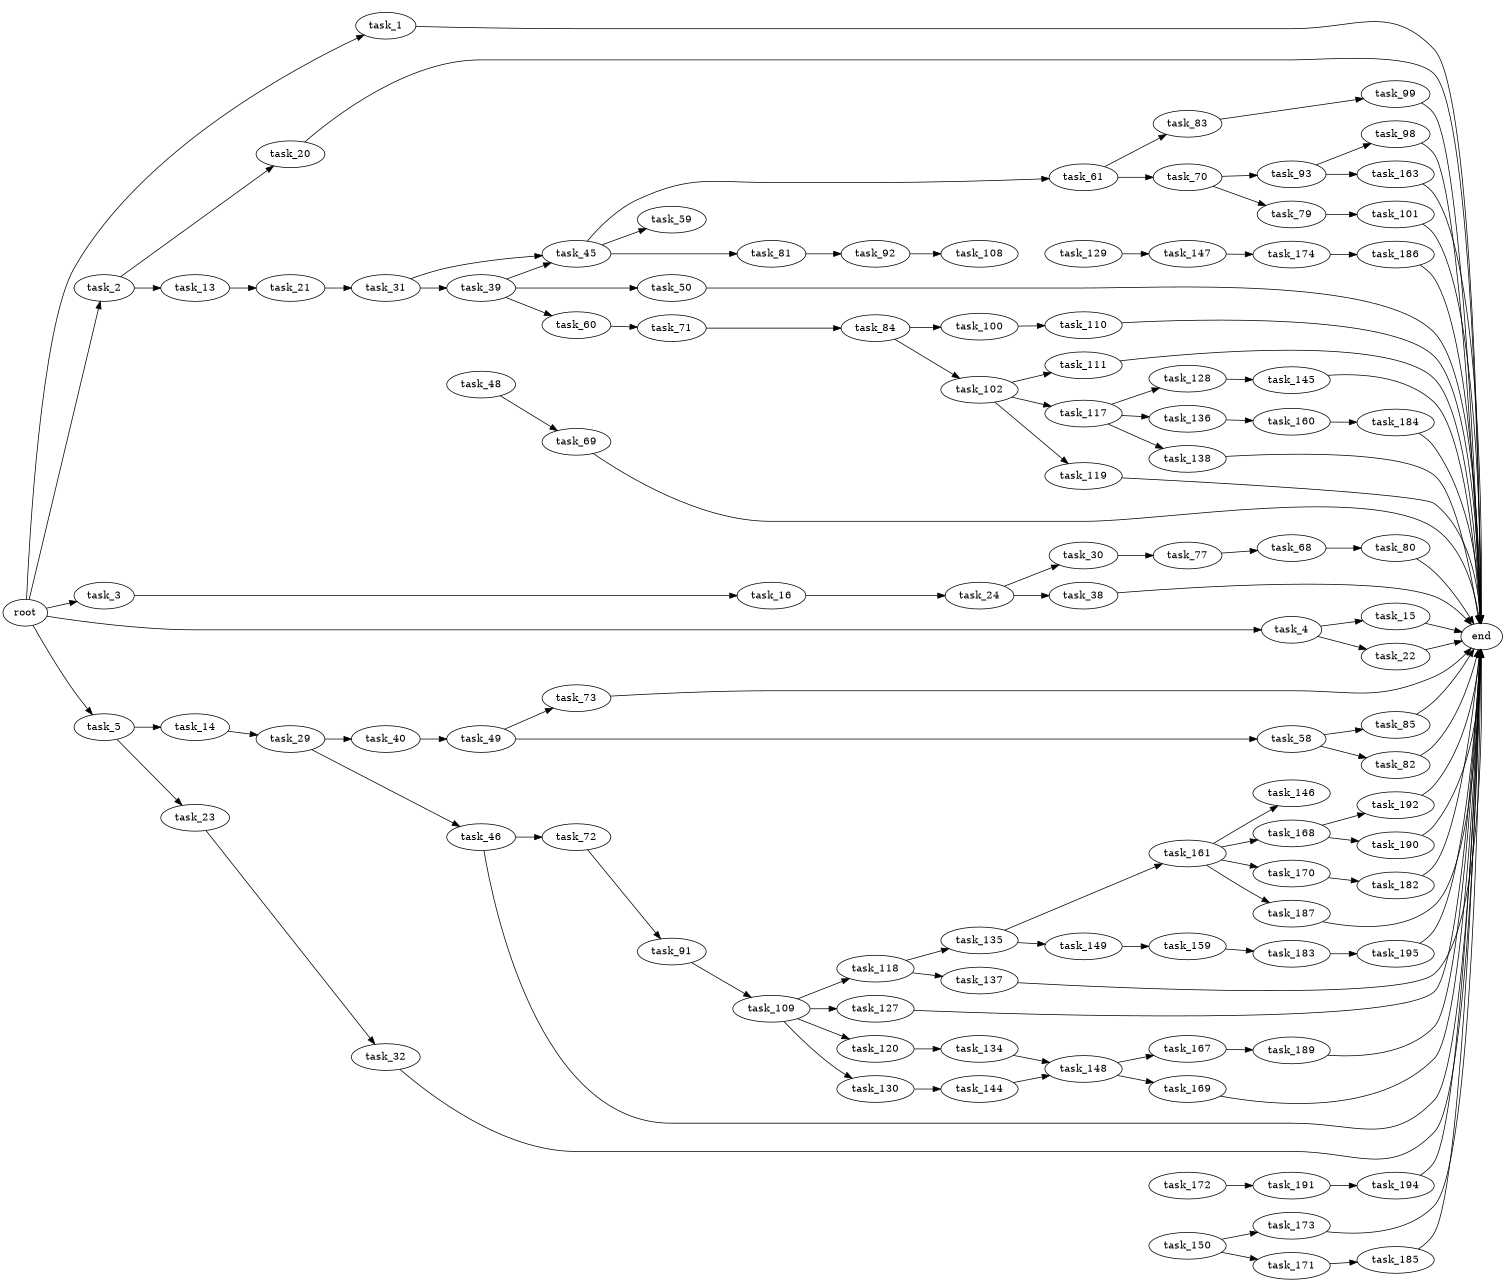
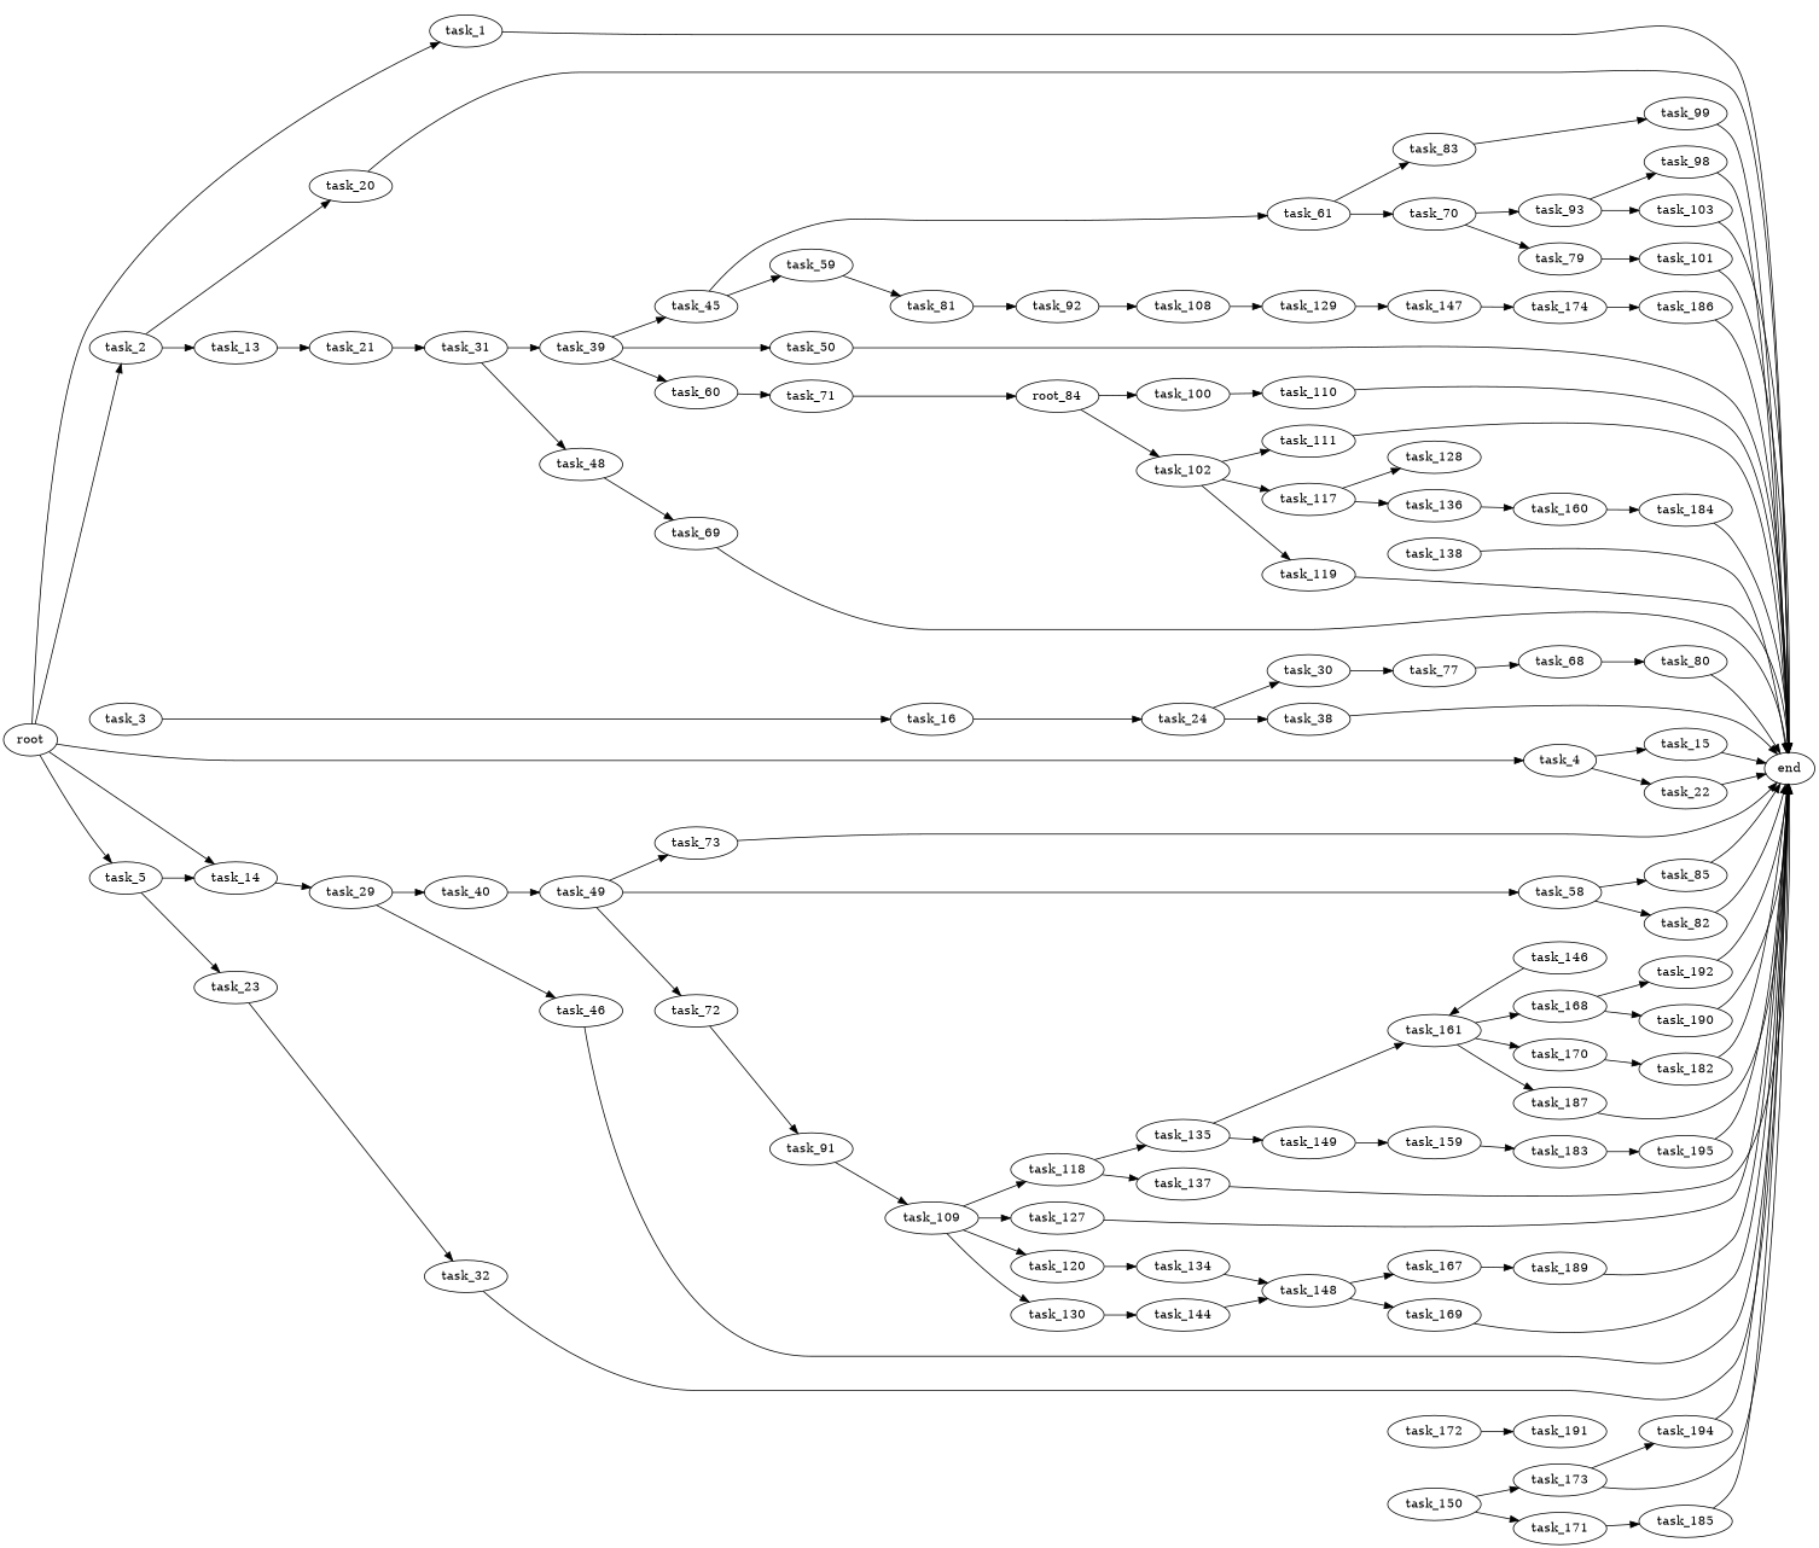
  digraph {
    rankdir=LR
    root
    task_1
    task_2
    task_3
    task_4
    task_5
    end
    task_13
    task_20
    task_16
    task_15
    task_22
    task_14
    task_23
    task_21
    task_24
    task_29
    task_32
    task_31
    task_40
    task_46
    task_30
    task_38
    task_39
    task_48
    n26 [label=task_77]
    task_49
    task_68
    task_45
    task_50
    task_60
    task_69
    task_59
    task_61
    task_71
    task_58
    task_72
    task_73
    task_81
    task_70
    task_83
    task_80
    task_82
    task_85
    task_91
    task_92
-   task_84
+   task_84 [label=root_84]
    task_79
    task_93
    task_99
    task_101
    task_98
-   task_103 [label=task_163]
+   task_103
    task_100
    task_102
    task_109
    task_108
    task_110
    task_111
    task_117
    task_119
    task_118
    task_120
    task_127
    task_130
    task_129
    task_128
    task_136
    task_138
    task_147
    task_135
    task_137
    task_134
    task_144
-   task_145
    task_160
    task_149
    task_161
    task_148
    task_174
    task_167
    task_169
    task_146
    task_159
    task_150
    task_171
    task_173
    task_184
    task_172
    task_191
    task_168
    task_170
    task_187
    task_186
    task_189
    task_183
    task_185
    task_195
    task_190
    task_192
    task_182
    task_194
    root -> task_1
    root -> task_2
-   root -> task_3
+   root -> task_14
    root -> task_4
    root -> task_5
    task_1 -> end
    task_2 -> task_13
    task_2 -> task_20
    task_3 -> task_16
    task_4 -> task_15
    task_4 -> task_22
    task_5 -> task_14
    task_5 -> task_23
    task_13 -> task_21
    task_20 -> end
    task_16 -> task_24
    task_15 -> end
    task_22 -> end
    task_14 -> task_29
    task_23 -> task_32
    task_21 -> task_31
    task_24 -> task_30
    task_24 -> task_38
    task_29 -> task_40
    task_29 -> task_46
    task_32 -> end
    task_31 -> task_39
-   task_31 -> task_45
+   task_31 -> task_48
    task_40 -> task_49
    task_46 -> end
    task_30 -> n26
    task_38 -> end
    task_39 -> task_45
    task_39 -> task_50
    task_39 -> task_60
    task_48 -> task_69
    n26 -> task_68
    task_49 -> task_58
-   task_46 -> task_72
+   task_49 -> task_72
    task_49 -> task_73
    task_68 -> task_80
    task_45 -> task_59
    task_45 -> task_61
    task_50 -> end
    task_60 -> task_71
    task_69 -> end
-   task_45 -> task_81
+   task_59 -> task_81
    task_61 -> task_70
    task_61 -> task_83
    task_71 -> task_84
    task_58 -> task_82
    task_58 -> task_85
    task_72 -> task_91
    task_73 -> end
    task_81 -> task_92
    task_70 -> task_79
    task_70 -> task_93
    task_83 -> task_99
    task_80 -> end
    task_82 -> end
    task_85 -> end
    task_91 -> task_109
    task_92 -> task_108
    task_84 -> task_100
    task_84 -> task_102
    task_79 -> task_101
    task_93 -> task_98
    task_93 -> task_103
    task_99 -> end
    task_101 -> end
    task_98 -> end
    task_103 -> end
    task_100 -> task_110
    task_102 -> task_111
    task_102 -> task_117
    task_102 -> task_119
    task_109 -> task_118
    task_109 -> task_120
    task_109 -> task_127
    task_109 -> task_130
+   task_108 -> task_129
    task_110 -> end
    task_111 -> end
    task_117 -> task_128
    task_117 -> task_136
-   task_117 -> task_138
    task_119 -> end
    task_118 -> task_135
    task_118 -> task_137
    task_120 -> task_134
    task_127 -> end
    task_130 -> task_144
    task_129 -> task_147
-   task_128 -> task_145
    task_136 -> task_160
    task_138 -> end
    task_147 -> task_174
    task_135 -> task_149
    task_135 -> task_161
    task_137 -> end
    task_134 -> task_148
    task_144 -> task_148
-   task_145 -> end
    task_160 -> task_184
    task_149 -> task_159
    task_161 -> task_168
    task_161 -> task_170
    task_161 -> task_187
    task_148 -> task_167
    task_148 -> task_169
    task_174 -> task_186
    task_167 -> task_189
    task_169 -> end
-   task_161 -> task_146
+   task_146 -> task_161
    task_159 -> task_183
    task_150 -> task_171
    task_150 -> task_173
    task_171 -> task_185
    task_173 -> end
    task_184 -> end
    task_172 -> task_191
-   task_191 -> task_194
+   task_173 -> task_194
    task_168 -> task_190
    task_168 -> task_192
    task_170 -> task_182
    task_187 -> end
    task_186 -> end
    task_189 -> end
    task_183 -> task_195
    task_185 -> end
    task_195 -> end
    task_190 -> end
    task_192 -> end
    task_182 -> end
    task_194 -> end
  }
